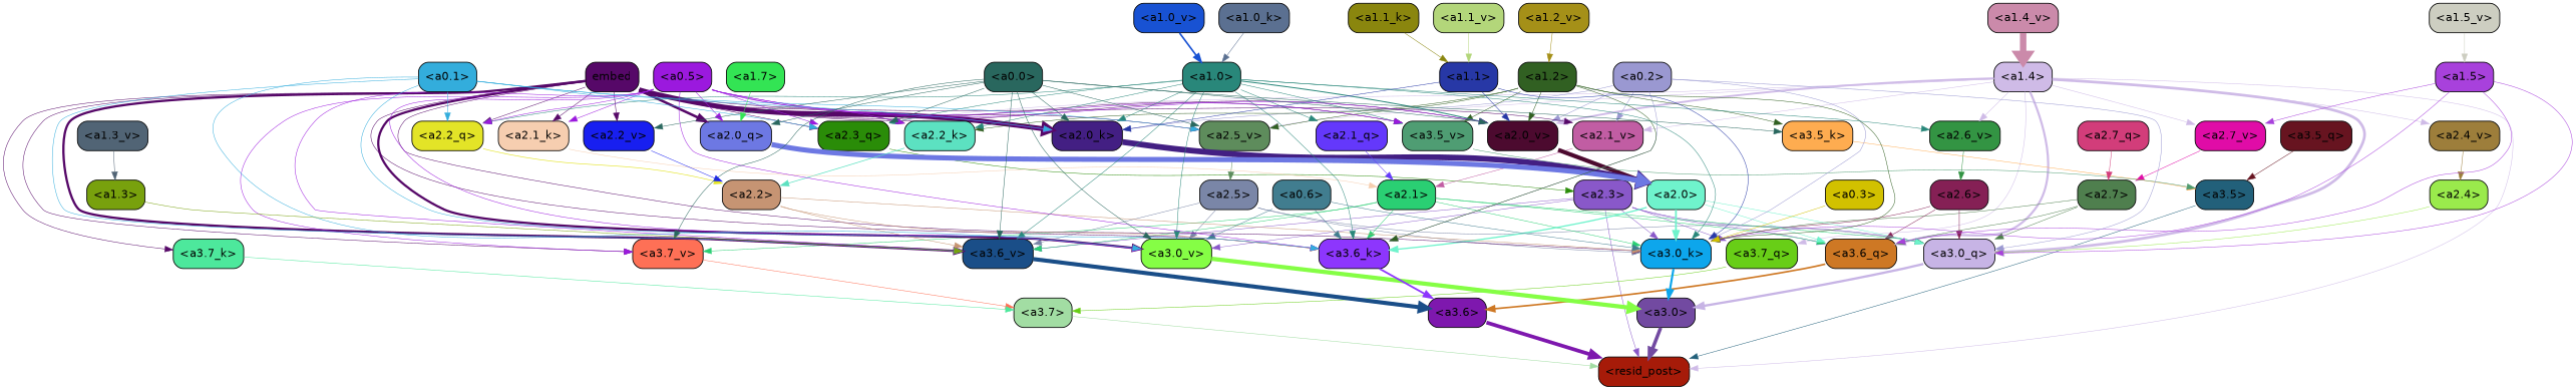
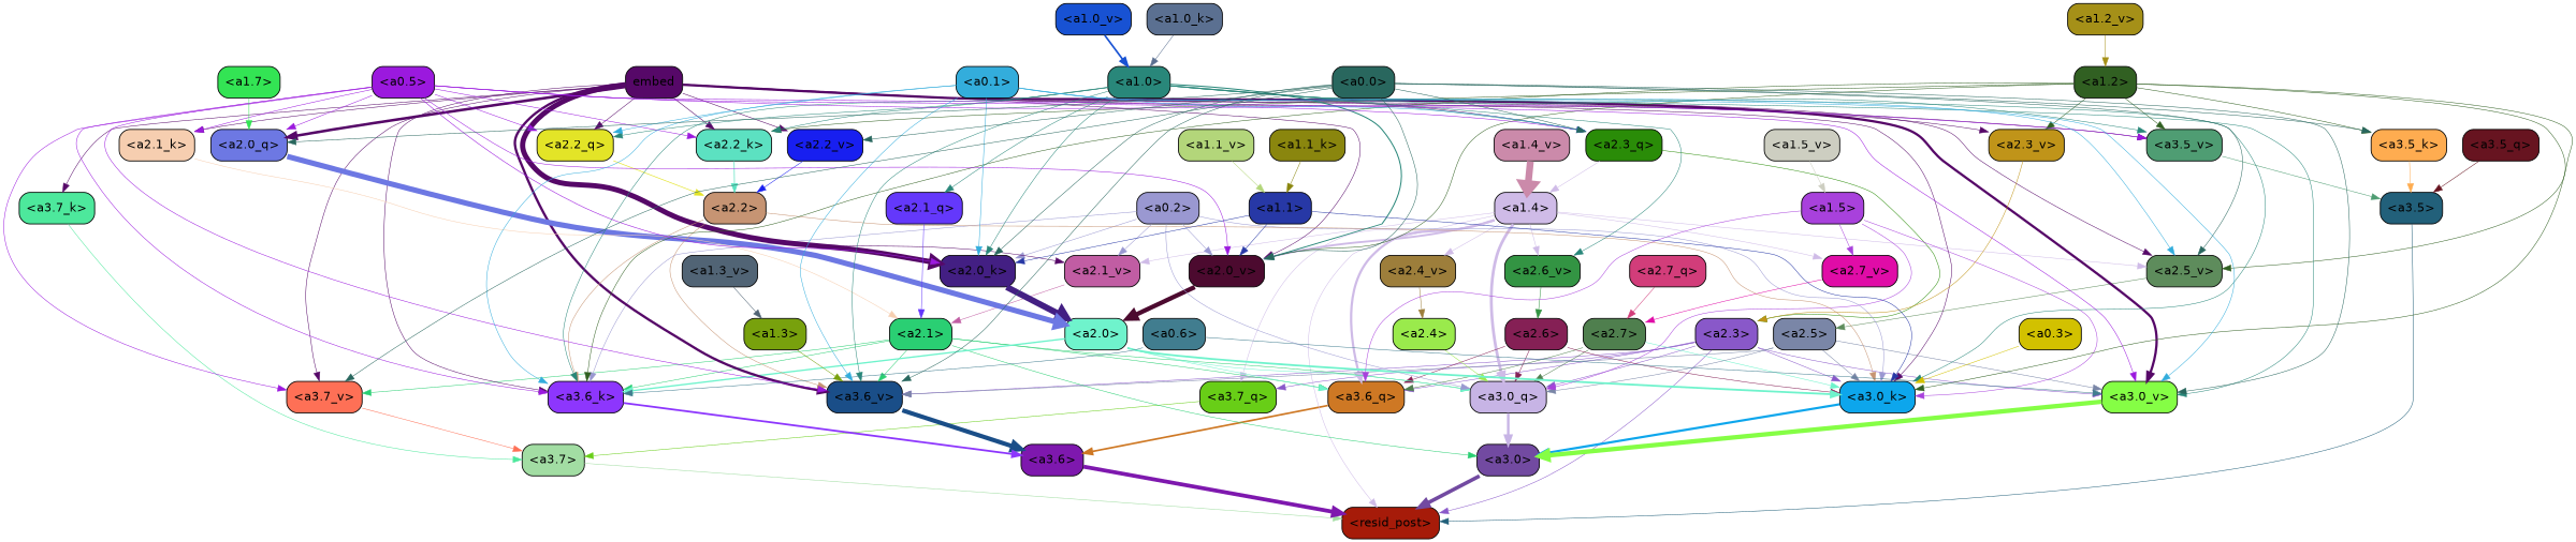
  strict digraph {
    splines=true
    node [color=black fontname=Helvetica shape=box style="filled, rounded"]
    edge [color="#560868" penwidth=0.6]
    "<a3.7>" [fillcolor="#a2dda3"]
    "<resid_post>" [fillcolor="#a61b09"]
    "<a3.6>" [fillcolor="#7e18ae"]
    "<a3.5>" [fillcolor="#22607a"]
    "<a3.0>" [fillcolor="#724aa1"]
    "<a2.3>" [fillcolor="#8958c9"]
    "<a3.7_q>" [fillcolor="#68ce17"]
    "<a3.6_q>" [fillcolor="#ce7824"]
    "<a3.0_q>" [fillcolor="#c7b4e5"]
    "<a3.0_k>" [fillcolor="#0da6ec"]
    "<a3.6_v>" [fillcolor="#1a4e88"]
    "<a3.0_v>" [fillcolor="#85fe45"]
    "<a1.4>" [fillcolor="#cfbbe7"]
    "<a2.3_q>" [fillcolor="#2a8c08"]
    "<a2.7_v>" [fillcolor="#e00ca7"]
    "<a2.6_v>" [fillcolor="#339443"]
    "<a2.5_v>" [fillcolor="#5e8c5c"]
    "<a2.4_v>" [fillcolor="#9d7e3b"]
    "<a2.1_v>" [fillcolor="#c15da3"]
    "<a2.0_v>" [fillcolor="#4c0a2f"]
    "<a2.7>" [fillcolor="#4f7f4e"]
    "<a2.6>" [fillcolor="#852055"]
    "<a2.5>" [fillcolor="#7a86a7"]
    "<a2.4>" [fillcolor="#9aea4c"]
    "<a2.1>" [fillcolor="#2acf73"]
    "<a2.0>" [fillcolor="#6ff3cc"]
    "<a3.6_k>" [fillcolor="#8d36fd"]
    "<a3.7_v>" [fillcolor="#fe7056"]
    "<a3.5_q>" [fillcolor="#671420"]
    "<a3.7_k>" [fillcolor="#4de89c"]
    "<a3.5_k>" [fillcolor="#feac50"]
    "<a3.5_v>" [fillcolor="#4f9d73"]
    "<a1.5>" [fillcolor="#a841dc"]
    "<a0.2>" [fillcolor="#9a98d1"]
    "<a2.0_k>" [fillcolor="#431f83"]
    embed [fillcolor="#560868"]
    "<a2.2_q>" [fillcolor="#e3e427"]
    "<a2.0_q>" [fillcolor="#6d78e3"]
    "<a2.2_k>" [fillcolor="#5ce1c1"]
    "<a2.1_k>" [fillcolor="#f6ceb0"]
+   "<a2.3_v>" [fillcolor="#c09419"]
    "<a2.2_v>" [fillcolor="#181ff0"]
    "<a2.2>" [fillcolor="#c69473"]
    "<a1.2>" [fillcolor="#316022"]
    "<a1.0>" [fillcolor="#29877a"]
    "<a2.1_q>" [fillcolor="#6438fb"]
    "<a0.6>" [fillcolor="#417d8f"]
    "<a0.5>" [fillcolor="#9b19de"]
    "<a0.1>" [fillcolor="#33addc"]
    "<a0.0>" [fillcolor="#29675e"]
    "<a1.1>" [fillcolor="#2738a6"]
    "<a0.3>" [fillcolor="#d2c100"]
    "<a1.3>" [fillcolor="#78a10d"]
    "<a2.7_q>" [fillcolor="#d23d7a"]
    "<a1.7>" [fillcolor="#33e454"]
    "<a1.1_k>" [fillcolor="#8a860e"]
    "<a1.0_k>" [fillcolor="#5b7091"]
    "<a1.5_v>" [fillcolor="#cdcec1"]
    "<a1.4_v>" [fillcolor="#cb8aaa"]
    "<a1.3_v>" [fillcolor="#516475"]
    "<a1.2_v>" [fillcolor="#a59018"]
    "<a1.1_v>" [fillcolor="#b3d67a"]
    "<a1.0_v>" [fillcolor="#1852d3"]
    "<a3.7>" -> "<resid_post>" [color="#a2dda3" penwidth=0.6239100098609924]
    "<a3.6>" -> "<resid_post>" [color="#7e18ae" penwidth=4.569062113761902]
    "<a3.5>" -> "<resid_post>" [color="#22607a"]
    "<a3.0>" -> "<resid_post>" [color="#724aa1" penwidth=4.283544182777405]
    "<a2.3>" -> "<resid_post>" [color="#8958c9"]
    "<a2.3>" -> "<a3.7_q>" [color="#8958c9"]
    "<a2.3>" -> "<a3.6_q>" [color="#8958c9"]
    "<a2.3>" -> "<a3.0_q>" [color="#8958c9"]
    "<a2.3>" -> "<a3.0_k>" [color="#8958c9"]
    "<a2.3>" -> "<a3.6_v>" [color="#8958c9"]
    "<a2.3>" -> "<a3.0_v>" [color="#8958c9"]
    "<a3.7_q>" -> "<a3.7>" [color="#68ce17"]
    "<a3.6_q>" -> "<a3.6>" [color="#ce7824" penwidth=2.03758105635643]
    "<a3.0_q>" -> "<a3.0>" [color="#c7b4e5" penwidth=2.8638100624084473]
    "<a3.0_k>" -> "<a3.0>" [color="#0da6ec" penwidth=2.6274144649505615]
    "<a3.6_v>" -> "<a3.6>" [color="#1a4e88" penwidth=5.002329230308533]
    "<a3.0_v>" -> "<a3.0>" [color="#85fe45" penwidth=5.188832879066467]
    "<a1.4>" -> "<resid_post>" [color="#cfbbe7"]
    "<a1.4>" -> "<a3.7_q>" [color="#cfbbe7"]
    "<a1.4>" -> "<a3.6_q>" [color="#cfbbe7" penwidth=2.6908124685287476]
    "<a1.4>" -> "<a3.0_q>" [color="#cfbbe7" penwidth=3.32076895236969]
-   "<a1.4>" -> "<a2.3_q>" [color="#cfbbe7"]
+   "<a2.3_q>" -> "<a1.4>" [color="#cfbbe7"]
    "<a1.4>" -> "<a2.7_v>" [color="#cfbbe7"]
    "<a1.4>" -> "<a2.6_v>" [color="#cfbbe7"]
    "<a1.4>" -> "<a2.5_v>" [color="#cfbbe7"]
    "<a1.4>" -> "<a2.4_v>" [color="#cfbbe7"]
    "<a1.4>" -> "<a2.1_v>" [color="#cfbbe7"]
    "<a1.4>" -> "<a2.0_v>" [color="#cfbbe7" penwidth=2.3065454959869385]
    "<a2.3_q>" -> "<a2.3>" [color="#2a8c08"]
    "<a2.7_v>" -> "<a2.7>" [color="#e00ca7"]
    "<a2.6_v>" -> "<a2.6>" [color="#339443"]
    "<a2.5_v>" -> "<a2.5>" [color="#5e8c5c"]
    "<a2.4_v>" -> "<a2.4>" [color="#9d7e3b"]
    "<a2.1_v>" -> "<a2.1>" [color="#c15da3"]
    "<a2.0_v>" -> "<a2.0>" [color="#4c0a2f" penwidth=5.12138295173645]
    "<a2.7>" -> "<a3.6_q>" [color="#4f7f4e"]
    "<a2.7>" -> "<a3.0_q>" [color="#4f7f4e"]
-   "<a2.7>" -> "<a3.0_k>" [color="#4f7f4e"]
+   "<a2.7>" -> "<a3.0_k>" [color="#6ff3cc"]
    "<a2.6>" -> "<a3.6_q>" [color="#852055"]
    "<a2.6>" -> "<a3.0_q>" [color="#852055"]
    "<a2.6>" -> "<a3.0_k>" [color="#852055"]
    "<a2.5>" -> "<a3.0_q>" [color="#7a86a7"]
    "<a2.5>" -> "<a3.0_k>" [color="#7a86a7"]
    "<a2.5>" -> "<a3.6_v>" [color="#7a86a7"]
    "<a2.5>" -> "<a3.0_v>" [color="#7a86a7"]
    "<a2.4>" -> "<a3.0_q>" [color="#9aea4c"]
    "<a2.1>" -> "<a3.6_q>" [color="#2acf73"]
    "<a2.1>" -> "<a3.0_q>" [color="#2acf73"]
-   "<a2.1>" -> "<a3.0_k>" [color="#2acf73"]
+   "<a2.1>" -> "<a3.0>" [color="#2acf73"]
    "<a2.1>" -> "<a3.6_v>" [color="#2acf73"]
    "<a2.1>" -> "<a3.6_k>" [color="#2acf73"]
    "<a2.1>" -> "<a3.7_v>" [color="#2acf73"]
    "<a2.0>" -> "<a3.6_q>" [color="#6ff3cc"]
    "<a2.0>" -> "<a3.0_q>" [color="#6ff3cc"]
    "<a2.0>" -> "<a3.0_k>" [color="#6ff3cc" penwidth=2.182972814887762]
    "<a2.0>" -> "<a3.6_k>" [color="#6ff3cc" penwidth=1.6254686117172241]
    "<a3.6_k>" -> "<a3.6>" [color="#8d36fd" penwidth=2.174198240041733]
    "<a3.7_v>" -> "<a3.7>" [color="#fe7056"]
    "<a3.5_q>" -> "<a3.5>" [color="#671420"]
    "<a3.7_k>" -> "<a3.7>" [color="#4de89c"]
    "<a3.5_k>" -> "<a3.5>" [color="#feac50"]
    "<a3.5_v>" -> "<a3.5>" [color="#4f9d73"]
    "<a1.5>" -> "<a3.6_q>" [color="#a841dc"]
    "<a1.5>" -> "<a3.0_q>" [color="#a841dc"]
    "<a1.5>" -> "<a3.0_k>" [color="#a841dc"]
    "<a1.5>" -> "<a2.7_v>" [color="#a841dc"]
    "<a0.2>" -> "<a3.0_q>" [color="#9a98d1"]
    "<a0.2>" -> "<a3.0_k>" [color="#9a98d1"]
    "<a0.2>" -> "<a2.1_v>" [color="#9a98d1"]
    "<a0.2>" -> "<a2.0_v>" [color="#9a98d1"]
    "<a0.2>" -> "<a3.6_k>" [color="#9a98d1"]
    "<a0.2>" -> "<a2.0_k>" [color="#9a98d1"]
    "<a2.0_k>" -> "<a2.0>" [color="#431f83" penwidth=7.056803464889526]
    embed -> "<a3.0_k>"
    embed -> "<a3.6_v>" [penwidth=2.809220314025879]
    embed -> "<a3.0_v>" [penwidth=2.754121422767639]
    embed -> "<a2.3_q>"
    embed -> "<a2.5_v>"
    embed -> "<a2.1_v>"
    embed -> "<a2.0_v>"
    embed -> "<a3.6_k>"
    embed -> "<a3.7_v>"
    embed -> "<a3.7_k>"
    embed -> "<a3.5_v>"
    embed -> "<a2.0_k>" [penwidth=5.977519929409027]
    embed -> "<a2.2_q>"
    embed -> "<a2.0_q>" [penwidth=3.102177858352661]
    embed -> "<a2.2_k>" [penwidth=0.6805839538574219]
    embed -> "<a2.1_k>"
+   embed -> "<a2.3_v>"
    embed -> "<a2.2_v>" [penwidth=0.6436443328857422]
    "<a2.2_q>" -> "<a2.2>" [color="#e3e427" penwidth=0.7585353851318359]
    "<a2.0_q>" -> "<a2.0>" [color="#6d78e3" penwidth=6.189085364341736]
    "<a2.2_k>" -> "<a2.2>" [color="#5ce1c1" penwidth=0.87534499168396]
    "<a2.1_k>" -> "<a2.1>" [color="#f6ceb0"]
+   "<a2.3_v>" -> "<a2.3>" [color="#c09419"]
    "<a2.2_v>" -> "<a2.2>" [color="#181ff0"]
    "<a2.2>" -> "<a3.0_k>" [color="#c69473" penwidth=0.6065438985824585]
    "<a2.2>" -> "<a3.6_v>" [color="#c69473"]
    "<a2.2>" -> "<a3.6_k>" [color="#c69473"]
    "<a1.2>" -> "<a3.0_k>" [color="#316022"]
    "<a1.2>" -> "<a2.5_v>" [color="#316022"]
    "<a1.2>" -> "<a2.0_v>" [color="#316022"]
    "<a1.2>" -> "<a3.6_k>" [color="#316022"]
    "<a1.2>" -> "<a3.5_k>" [color="#316022"]
    "<a1.2>" -> "<a3.5_v>" [color="#316022"]
    "<a1.2>" -> "<a2.2_k>" [color="#316022"]
+   "<a1.2>" -> "<a2.3_v>" [color="#316022"]
    "<a1.0>" -> "<a3.0_k>" [color="#29877a"]
    "<a1.0>" -> "<a3.6_v>" [color="#29877a"]
    "<a1.0>" -> "<a3.0_v>" [color="#29877a"]
    "<a1.0>" -> "<a2.3_q>" [color="#29877a"]
    "<a1.0>" -> "<a2.6_v>" [color="#29877a"]
    "<a1.0>" -> "<a2.0_v>" [color="#29877a" penwidth=1.2192587852478027]
    "<a1.0>" -> "<a3.6_k>" [color="#29877a"]
    "<a1.0>" -> "<a3.5_v>" [color="#29877a"]
    "<a1.0>" -> "<a2.0_k>" [color="#29877a"]
    "<a1.0>" -> "<a2.2_q>" [color="#29877a"]
    "<a1.0>" -> "<a2.2_k>" [color="#29877a"]
    "<a1.0>" -> "<a2.1_q>" [color="#29877a"]
    "<a2.1_q>" -> "<a2.1>" [color="#6438fb"]
-   "<a0.6>" -> "<a3.0_k>" [color="#417d8f"]
    "<a0.6>" -> "<a3.0_v>" [color="#417d8f"]
    "<a0.6>" -> "<a3.6_k>" [color="#417d8f"]
    "<a0.5>" -> "<a3.6_v>" [color="#9b19de"]
    "<a0.5>" -> "<a3.0_v>" [color="#9b19de" penwidth=0.6120390892028809]
    "<a0.5>" -> "<a2.3_q>" [color="#9b19de"]
    "<a0.5>" -> "<a2.0_v>" [color="#9b19de"]
    "<a0.5>" -> "<a3.6_k>" [color="#9b19de"]
    "<a0.5>" -> "<a3.7_v>" [color="#9b19de"]
    "<a0.5>" -> "<a3.5_v>" [color="#9b19de"]
    "<a0.5>" -> "<a2.0_k>" [color="#9b19de" penwidth=0.658348560333252]
    "<a0.5>" -> "<a2.2_q>" [color="#9b19de"]
    "<a0.5>" -> "<a2.0_q>" [color="#9b19de"]
    "<a0.5>" -> "<a2.2_k>" [color="#9b19de"]
    "<a0.5>" -> "<a2.1_k>" [color="#9b19de"]
    "<a0.1>" -> "<a3.6_v>" [color="#33addc"]
    "<a0.1>" -> "<a3.0_v>" [color="#33addc"]
    "<a0.1>" -> "<a2.3_q>" [color="#33addc"]
    "<a0.1>" -> "<a2.5_v>" [color="#33addc"]
    "<a0.1>" -> "<a3.6_k>" [color="#33addc"]
    "<a0.1>" -> "<a2.0_k>" [color="#33addc"]
    "<a0.1>" -> "<a2.2_q>" [color="#33addc"]
    "<a0.0>" -> "<a3.6_v>" [color="#29675e"]
    "<a0.0>" -> "<a3.0_v>" [color="#29675e"]
    "<a0.0>" -> "<a2.3_q>" [color="#29675e"]
    "<a0.0>" -> "<a2.5_v>" [color="#29675e"]
    "<a0.0>" -> "<a2.0_v>" [color="#29675e"]
    "<a0.0>" -> "<a3.7_v>" [color="#29675e"]
    "<a0.0>" -> "<a3.5_k>" [color="#29675e"]
    "<a0.0>" -> "<a2.0_k>" [color="#29675e"]
    "<a0.0>" -> "<a2.0_q>" [color="#29675e"]
    "<a0.0>" -> "<a2.2_v>" [color="#29675e"]
    "<a1.1>" -> "<a3.0_k>" [color="#2738a6"]
    "<a1.1>" -> "<a2.0_v>" [color="#2738a6"]
    "<a1.1>" -> "<a2.0_k>" [color="#2738a6"]
    "<a0.3>" -> "<a3.0_k>" [color="#d2c100"]
    "<a1.3>" -> "<a3.6_v>" [color="#78a10d"]
    "<a2.7_q>" -> "<a2.7>" [color="#d23d7a"]
    "<a1.7>" -> "<a2.0_q>" [color="#33e454"]
    "<a1.1_k>" -> "<a1.1>" [color="#8a860e"]
    "<a1.0_k>" -> "<a1.0>" [color="#5b7091"]
    "<a1.5_v>" -> "<a1.5>" [color="#cdcec1"]
    "<a1.4_v>" -> "<a1.4>" [color="#cb8aaa" penwidth=7.850657939910889]
    "<a1.3_v>" -> "<a1.3>" [color="#516475"]
    "<a1.2_v>" -> "<a1.2>" [color="#a59018"]
    "<a1.1_v>" -> "<a1.1>" [color="#b3d67a"]
    "<a1.0_v>" -> "<a1.0>" [color="#1852d3" penwidth=2.021620035171509]
  }
